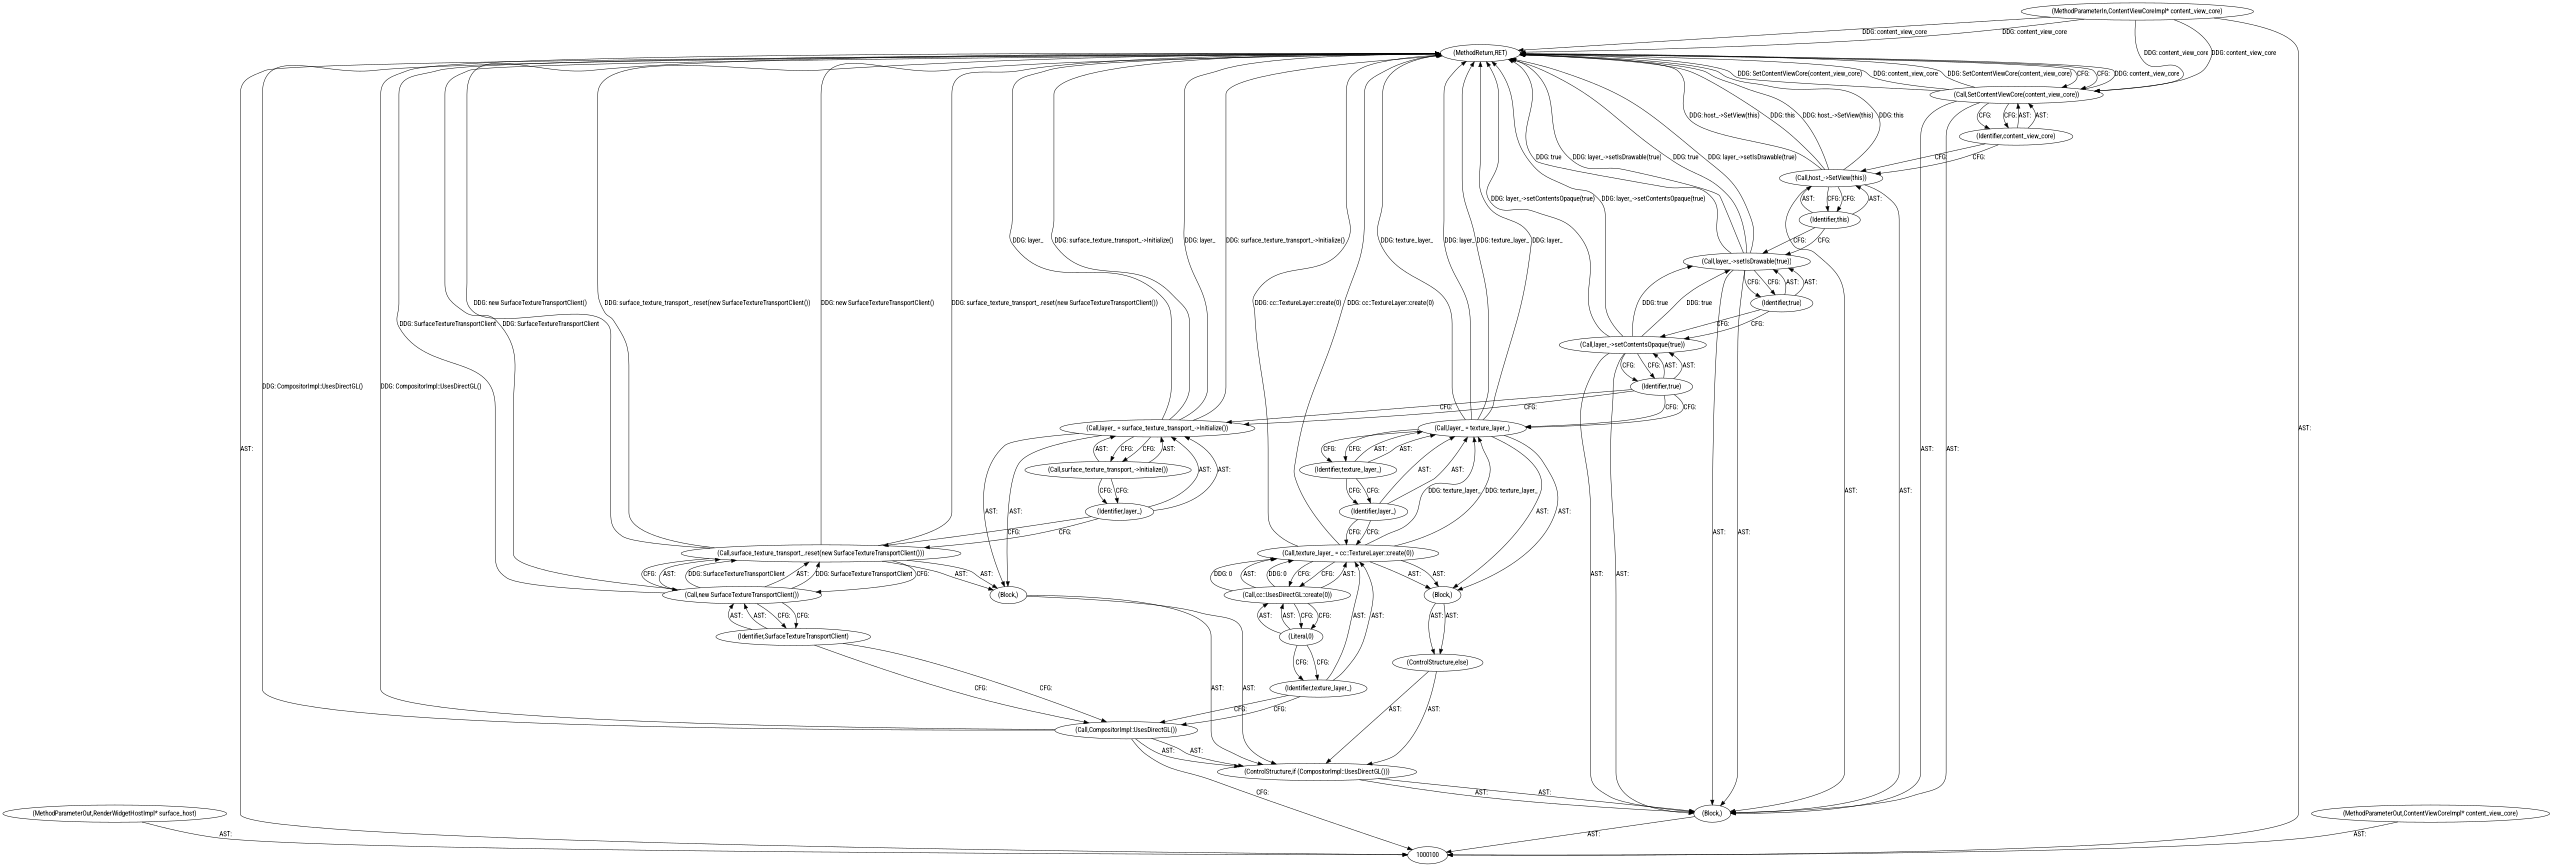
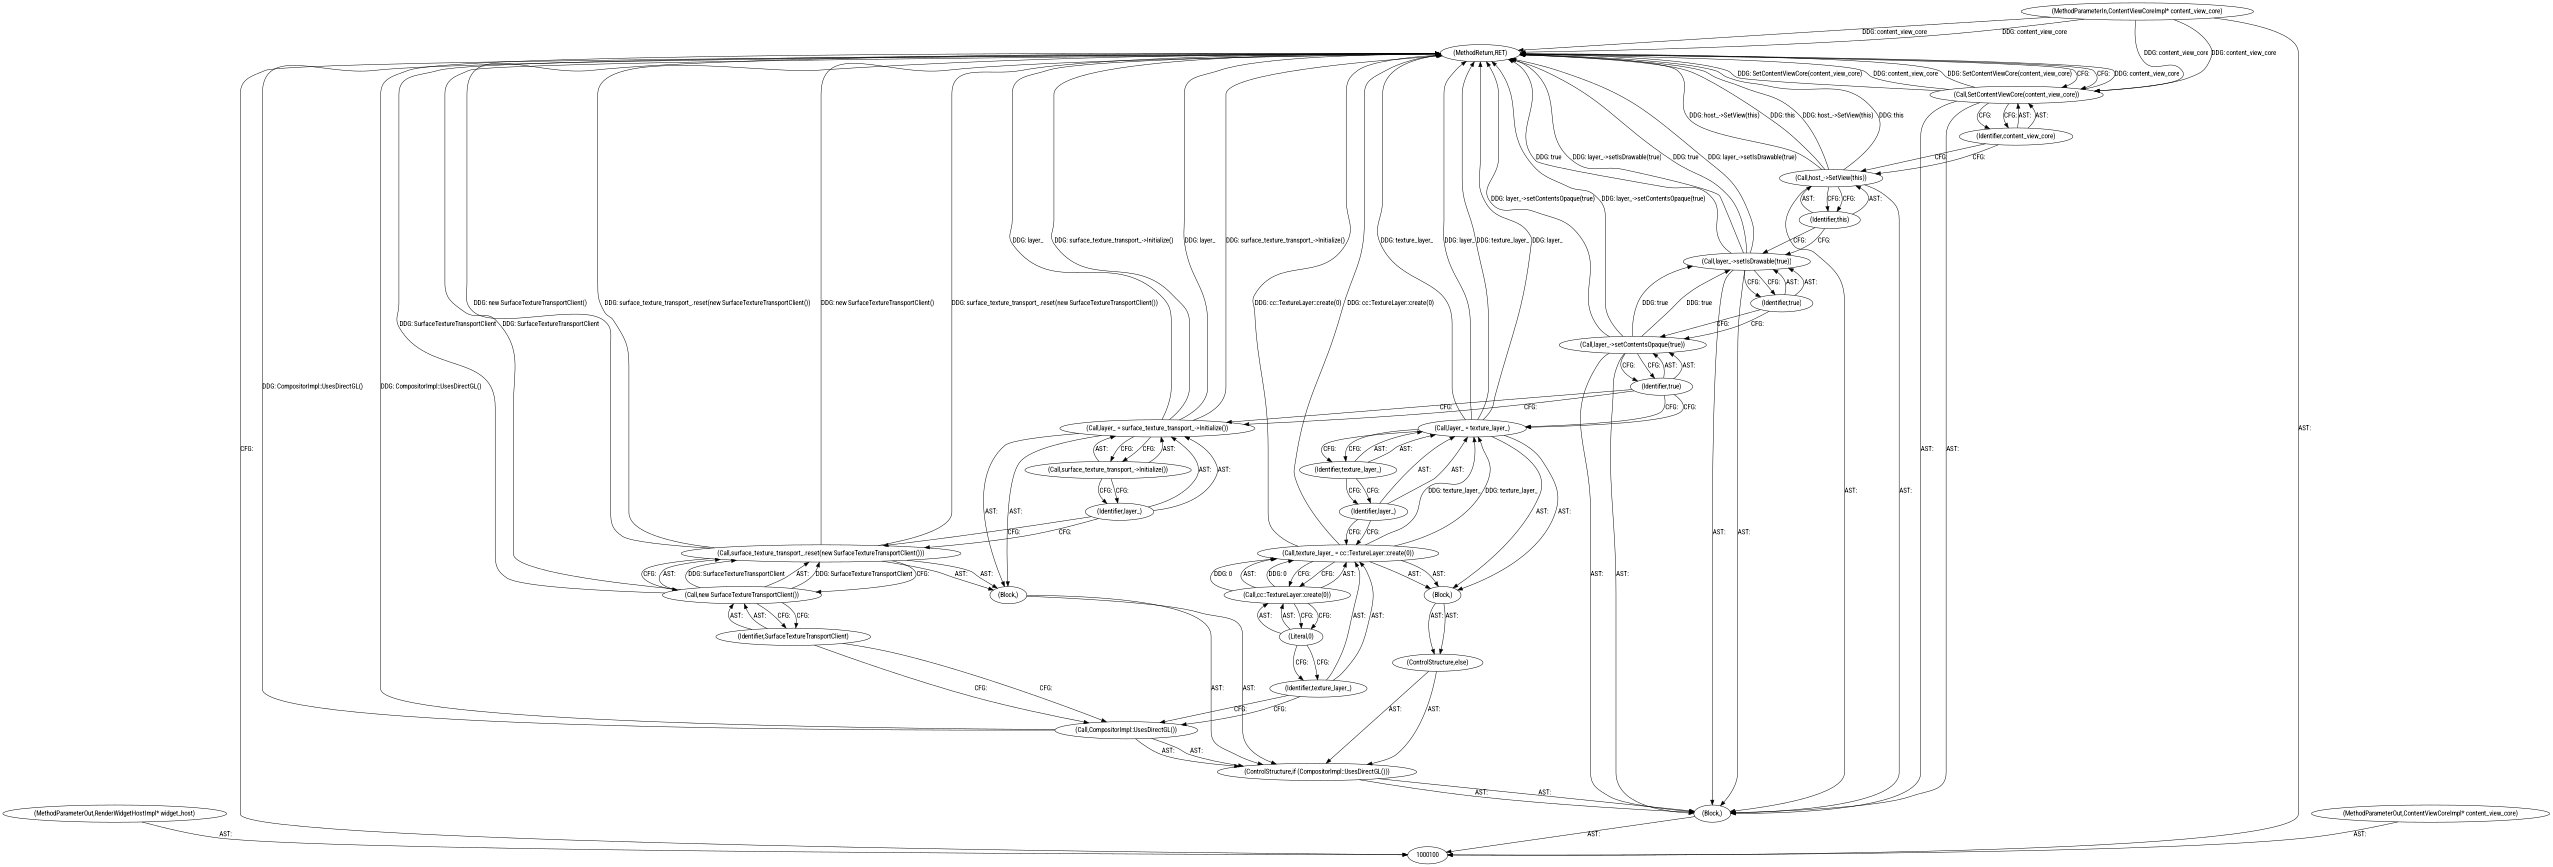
  digraph {
    fontname="Roboto Condensed"
    node [fontname="Roboto Condensed"]
    edge [fontname="Roboto Condensed"]
    n1 [label="(MethodReturn,RET)"]
    n2 [label="(Call,SetContentViewCore(content_view_core))"]
    1000100
    n4 [label="(Block,)"]
    n5 [label="(Identifier,content_view_core)"]
    n6 [label="(ControlStructure,if (CompositorImpl::UsesDirectGL()))"]
    n7 [label="(Block,)"]
    n8 [label="(Call,CompositorImpl::UsesDirectGL())"]
    n9 [label="(Call,new SurfaceTextureTransportClient())"]
    n10 [label="(Identifier,SurfaceTextureTransportClient)"]
    n11 [label="(Call,surface_texture_transport_.reset(new SurfaceTextureTransportClient()))"]
    n12 [label="(Call,surface_texture_transport_->Initialize())"]
    n13 [label="(Call,layer_ = surface_texture_transport_->Initialize())"]
    n14 [label="(Identifier,layer_)"]
    n15 [label="(ControlStructure,else)"]
    n16 [label="(Block,)"]
-   n17 [label="(Call,cc::UsesDirectGL::create(0))"]
+   n17 [label="(Call,cc::TextureLayer::create(0))"]
    n18 [label="(Call,texture_layer_ = cc::TextureLayer::create(0))"]
    n19 [label="(Literal,0)"]
    n20 [label="(Call,layer_ = texture_layer_)"]
    n21 [label="(Identifier,texture_layer_)"]
    n22 [label="(Identifier,texture_layer_)"]
    n23 [label="(Identifier,layer_)"]
    n24 [label="(Call,layer_->setContentsOpaque(true))"]
    n25 [label="(Identifier,true)"]
    n26 [label="(Call,layer_->setIsDrawable(true))"]
    n27 [label="(Identifier,true)"]
-   n28 [label="(MethodParameterOut,RenderWidgetHostImpl* surface_host)"]
+   n28 [label="(MethodParameterOut,RenderWidgetHostImpl* widget_host)"]
    n29 [label="(Identifier,this)"]
    n30 [label="(Call,host_->SetView(this))"]
    n31 [label="(MethodParameterIn,ContentViewCoreImpl* content_view_core)"]
    n32 [label="(MethodParameterOut,ContentViewCoreImpl* content_view_core)"]
    n1 -> n2 [label="CFG: "]
    n1 -> n2 [label="CFG: "]
-   n1 -> 1000100 [label="AST: "]
+   n1 -> 1000100 [label="CFG: "]
    n2 -> n1 [label="DDG: content_view_core"]
    n2 -> n1 [label="DDG: SetContentViewCore(content_view_core)"]
    n2 -> n1 [label="DDG: content_view_core"]
    n2 -> n1 [label="DDG: SetContentViewCore(content_view_core)"]
    n2 -> n4 [label="AST: "]
    n2 -> n4 [label="AST: "]
    n2 -> n5 [label="CFG: "]
    n2 -> n5 [label="CFG: "]
    n4 -> 1000100 [label="AST: "]
    n5 -> n2 [label="AST: "]
    n5 -> n2 [label="AST: "]
    n5 -> n30 [label="CFG: "]
    n5 -> n30 [label="CFG: "]
    n6 -> n4 [label="AST: "]
    n6 -> n4 [label="AST: "]
    n7 -> n6 [label="AST: "]
    n7 -> n6 [label="AST: "]
    n8 -> n1 [label="DDG: CompositorImpl::UsesDirectGL()"]
    n8 -> n1 [label="DDG: CompositorImpl::UsesDirectGL()"]
-   n8 -> 1000100 [label="CFG: "]
    n8 -> n6 [label="AST: "]
    n8 -> n6 [label="AST: "]
    n9 -> n1 [label="DDG: SurfaceTextureTransportClient"]
    n9 -> n1 [label="DDG: SurfaceTextureTransportClient"]
    n9 -> n10 [label="CFG: "]
    n9 -> n10 [label="CFG: "]
    n9 -> n11 [label="AST: "]
    n9 -> n11 [label="DDG: SurfaceTextureTransportClient"]
    n9 -> n11 [label="AST: "]
    n9 -> n11 [label="DDG: SurfaceTextureTransportClient"]
    n10 -> n8 [label="CFG: "]
    n10 -> n8 [label="CFG: "]
    n10 -> n9 [label="AST: "]
    n10 -> n9 [label="AST: "]
    n11 -> n1 [label="DDG: new SurfaceTextureTransportClient()"]
    n11 -> n1 [label="DDG: surface_texture_transport_.reset(new SurfaceTextureTransportClient())"]
    n11 -> n1 [label="DDG: new SurfaceTextureTransportClient()"]
    n11 -> n1 [label="DDG: surface_texture_transport_.reset(new SurfaceTextureTransportClient())"]
    n11 -> n7 [label="AST: "]
    n11 -> n7 [label="AST: "]
    n11 -> n9 [label="CFG: "]
    n11 -> n9 [label="CFG: "]
    n12 -> n13 [label="AST: "]
    n12 -> n13 [label="AST: "]
    n12 -> n14 [label="CFG: "]
    n12 -> n14 [label="CFG: "]
    n13 -> n1 [label="DDG: layer_"]
    n13 -> n1 [label="DDG: surface_texture_transport_->Initialize()"]
    n13 -> n1 [label="DDG: layer_"]
    n13 -> n1 [label="DDG: surface_texture_transport_->Initialize()"]
    n13 -> n7 [label="AST: "]
    n13 -> n7 [label="AST: "]
    n13 -> n12 [label="CFG: "]
    n13 -> n12 [label="CFG: "]
    n14 -> n11 [label="CFG: "]
    n14 -> n11 [label="CFG: "]
    n14 -> n13 [label="AST: "]
    n14 -> n13 [label="AST: "]
    n15 -> n6 [label="AST: "]
    n15 -> n6 [label="AST: "]
    n16 -> n15 [label="AST: "]
    n16 -> n15 [label="AST: "]
    n17 -> n18 [label="AST: "]
    n17 -> n18 [label="DDG: 0"]
    n17 -> n18 [label="AST: "]
    n17 -> n18 [label="DDG: 0"]
    n17 -> n19 [label="CFG: "]
    n17 -> n19 [label="CFG: "]
    n18 -> n1 [label="DDG: cc::TextureLayer::create(0)"]
    n18 -> n1 [label="DDG: cc::TextureLayer::create(0)"]
    n18 -> n16 [label="AST: "]
    n18 -> n16 [label="AST: "]
    n18 -> n17 [label="CFG: "]
    n18 -> n17 [label="CFG: "]
    n18 -> n20 [label="DDG: texture_layer_"]
    n18 -> n20 [label="DDG: texture_layer_"]
    n19 -> n17 [label="AST: "]
    n19 -> n17 [label="AST: "]
    n19 -> n21 [label="CFG: "]
    n19 -> n21 [label="CFG: "]
    n20 -> n1 [label="DDG: texture_layer_"]
    n20 -> n1 [label="DDG: layer_"]
    n20 -> n1 [label="DDG: texture_layer_"]
    n20 -> n1 [label="DDG: layer_"]
    n20 -> n16 [label="AST: "]
    n20 -> n16 [label="AST: "]
    n20 -> n22 [label="CFG: "]
    n20 -> n22 [label="CFG: "]
    n21 -> n8 [label="CFG: "]
    n21 -> n8 [label="CFG: "]
    n21 -> n18 [label="AST: "]
    n21 -> n18 [label="AST: "]
    n22 -> n20 [label="AST: "]
    n22 -> n20 [label="AST: "]
    n22 -> n23 [label="CFG: "]
    n22 -> n23 [label="CFG: "]
    n23 -> n18 [label="CFG: "]
    n23 -> n18 [label="CFG: "]
    n23 -> n20 [label="AST: "]
    n23 -> n20 [label="AST: "]
    n24 -> n1 [label="DDG: layer_->setContentsOpaque(true)"]
    n24 -> n1 [label="DDG: layer_->setContentsOpaque(true)"]
    n24 -> n4 [label="AST: "]
    n24 -> n4 [label="AST: "]
    n24 -> n25 [label="CFG: "]
    n24 -> n25 [label="CFG: "]
    n24 -> n26 [label="DDG: true"]
    n24 -> n26 [label="DDG: true"]
    n25 -> n13 [label="CFG: "]
    n25 -> n13 [label="CFG: "]
    n25 -> n20 [label="CFG: "]
    n25 -> n20 [label="CFG: "]
    n25 -> n24 [label="AST: "]
    n25 -> n24 [label="AST: "]
    n26 -> n1 [label="DDG: true"]
    n26 -> n1 [label="DDG: layer_->setIsDrawable(true)"]
    n26 -> n1 [label="DDG: true"]
    n26 -> n1 [label="DDG: layer_->setIsDrawable(true)"]
    n26 -> n4 [label="AST: "]
    n26 -> n4 [label="AST: "]
    n26 -> n27 [label="CFG: "]
    n26 -> n27 [label="CFG: "]
    n27 -> n24 [label="CFG: "]
    n27 -> n24 [label="CFG: "]
    n27 -> n26 [label="AST: "]
    n27 -> n26 [label="AST: "]
    n28 -> 1000100 [label="AST: "]
    n29 -> n26 [label="CFG: "]
    n29 -> n26 [label="CFG: "]
    n29 -> n30 [label="AST: "]
    n29 -> n30 [label="AST: "]
    n30 -> n1 [label="DDG: host_->SetView(this)"]
    n30 -> n1 [label="DDG: this"]
    n30 -> n1 [label="DDG: host_->SetView(this)"]
    n30 -> n1 [label="DDG: this"]
    n30 -> n4 [label="AST: "]
    n30 -> n4 [label="AST: "]
    n30 -> n29 [label="CFG: "]
    n30 -> n29 [label="CFG: "]
    n31 -> n1 [label="DDG: content_view_core"]
    n31 -> n1 [label="DDG: content_view_core"]
    n31 -> n2 [label="DDG: content_view_core"]
    n31 -> n2 [label="DDG: content_view_core"]
    n31 -> 1000100 [label="AST: "]
    n32 -> 1000100 [label="AST: "]
  }
